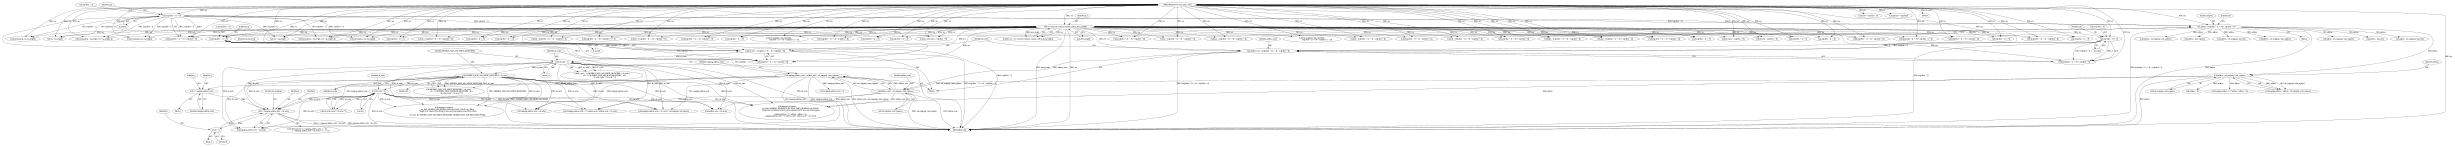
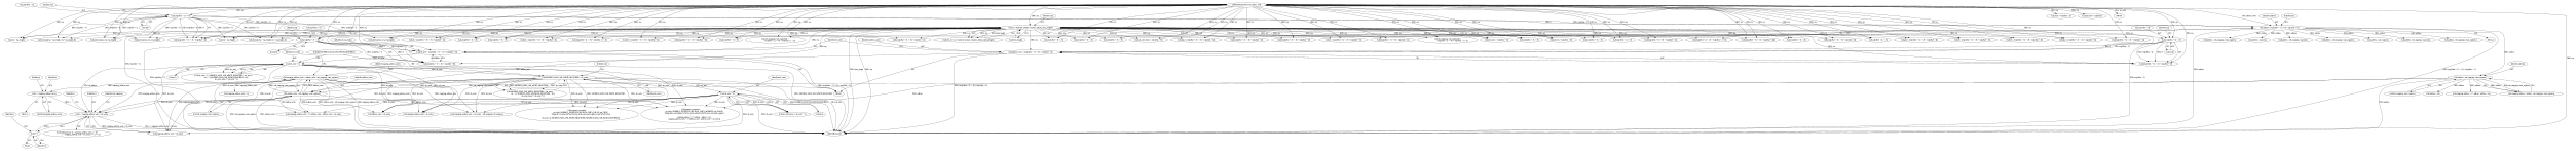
  digraph {
    fontname="Liberation Serif"
    node [fontname="Liberation Serif"]
    edge [fontname="Liberation Serif"]
    n1 [label="(Call,i < mapping_address_write + nb_write)"]
    n2 [label="(Call,i++)"]
    n3 [label="(MethodReturn,int)"]
    n4 [label="(ControlStructure,for (i = mapping_address_write, j = 10;\n                 i < mapping_address_write + nb_write; i++, j += 2))"]
    n5 [label="(Call,mapping_address_write + nb_write)"]
    n6 [label="(Block,)"]
    n7 [label="(Identifier,i)"]
    n8 [label="(Call,i = mapping_address_write)"]
    n9 [label="(Block,)"]
    n10 [label="(Identifier,mapping_address_write)"]
    n11 [label="(Call,mapping_address_write = address_write - mb_mapping->start_registers)"]
    n12 [label="(Call,address_write - mb_mapping->start_registers)"]
    n13 [label="(Call,mapping_address_write + nb_write)"]
    n14 [label="(Call,(mapping_address_write + nb_write) > mb_mapping->nb_registers)"]
    n15 [label="(Block,)"]
    n16 [label="(Call,mapping_address_write < 0)"]
    n17 [label="(Call,mb_mapping->start_registers)"]
    n18 [label="(Call,mapping_address_write < 0 ? address_write : address_write + nb_write)"]
    n19 [label="(Call,response_exception(\n                ctx, &sft, MODBUS_EXCEPTION_ILLEGAL_DATA_ADDRESS, rsp, FALSE,\n                \"Illegal data read address 0x%0X or write address 0x%0X write_and_read_registers\n\",\n                mapping_address < 0 ? address : address + nb,\n                mapping_address_write < 0 ? address_write : address_write + nb_write))"]
    n20 [label="(Call,address_write + nb_write)"]
    n21 [label="(Call,address_write = (req[offset + 5] << 8) + req[offset + 6])"]
    n22 [label="(Call,(req[offset + 5] << 8) + req[offset + 6])"]
    n23 [label="(Call,req[offset + 5] << 8)"]
    n24 [label="(Literal,8)"]
    n25 [label="(Call,ctx->backend->prepare_response_tid(req, &req_length))"]
    n26 [label="(Call,nb_write = (req[offset + 7] << 8) + req[offset + 8])"]
    n27 [label="(Call,req[offset + 7] << 8)"]
    n28 [label="(Call,nb_bytes = req[offset + 5])"]
    n29 [label="(Call,&req_length)"]
    n30 [label="(Call,nb = (req[offset + 3] << 8) + req[offset + 4])"]
    n31 [label="(Call,memcpy(rsp, req, req_length))"]
    n32 [label="(Call,req[offset + 3] << 8)"]
    n33 [label="(Call,(req[offset + 5] << 8) + req[offset + 6])"]
    n34 [label="(Call,req[offset + 3] << 8)"]
    n35 [label="(Call,nb_write_bytes = req[offset + 9])"]
    n36 [label="(Call,nb_bits = req[offset + 5])"]
    n37 [label="(Call,(req[offset + 3] << 8) + req[offset + 4])"]
    n38 [label="(Call,(req[offset + 3] << 8) + req[offset + 4])"]
    n39 [label="(Call,(req[offset + 7] << 8) + req[offset + 8])"]
    n40 [label="(Call,sft.t_id = ctx->backend->prepare_response_tid(req, &req_length))"]
    n41 [label="(Call,data = (req[offset + 3] << 8) + req[offset + 4])"]
    n42 [label="(Call,memcpy(rsp + rsp_length, req + rsp_length, 4))"]
    n43 [label="(Call,req[offset + 3] << 8)"]
    n44 [label="(Call,nb = (req[offset + 3] << 8) + req[offset + 4])"]
    n45 [label="(Call,(req[offset + j] << 8) + req[offset + j + 1])"]
    n46 [label="(Call,req[offset + 5] << 8)"]
    n47 [label="(Call,req[offset + 3] << 8)"]
    n48 [label="(Call,req + rsp_length)"]
    n49 [label="(Call,req[offset + j] << 8)"]
    n50 [label="(Call,memcpy(rsp + rsp_length, req + rsp_length, 4))"]
    n51 [label="(Call,req[offset + 3] << 8)"]
    n52 [label="(Call,and = (req[offset + 3] << 8) + req[offset + 4])"]
    n53 [label="(Call,nb = (req[offset + 3] << 8) + req[offset + 4])"]
    n54 [label="(Call,(req[offset + 3] << 8) + req[offset + 4])"]
    n55 [label="(Call,mb_mapping->tab_registers[i] =\n                    (req[offset + j] << 8) + req[offset + j + 1])"]
    n56 [label="(Call,data = (req[offset + 3] << 8) + req[offset + 4])"]
    n57 [label="(Call,or = (req[offset + 5] << 8) + req[offset + 6])"]
    n58 [label="(Call,req[offset + 3] << 8)"]
    n59 [label="(Call,req[offset + 3] << 8)"]
    n60 [label="(Call,nb = (req[offset + 3] << 8) + req[offset + 4])"]
    n61 [label="(Call,req + rsp_length)"]
    n62 [label="(Call,mb_mapping->tab_registers[i] =\n                    (req[offset + j] << 8) + req[offset + j + 1])"]
    n63 [label="(Call,(req[offset + 3] << 8) + req[offset + 4])"]
    n64 [label="(Call,req[offset + 3] << 8)"]
    n65 [label="(Call,memcpy(rsp, req, req_length))"]
    n66 [label="(Call,(req[offset + 3] << 8) + req[offset + 4])"]
    n67 [label="(Call,(req[offset + 3] << 8) + req[offset + 4])"]
    n68 [label="(Call,(req[offset + 3] << 8) + req[offset + 4])"]
    n69 [label="(Call,(req[offset + j] << 8) + req[offset + j + 1])"]
    n70 [label="(Call,memcpy(rsp, req, req_length))"]
    n71 [label="(Call,req[offset + j] << 8)"]
    n72 [label="(Call,nb = (req[offset + 3] << 8) + req[offset + 4])"]
    n73 [label="(Call,(req[offset + 3] << 8) + req[offset + 4])"]
    n74 [label="(Call,nb_write < 1)"]
    n75 [label="(Literal,8)"]
    n76 [label="(Call,req[offset + 1] << 8)"]
    n77 [label="(Call,address = (req[offset + 1] << 8) + req[offset + 2])"]
    n78 [label="(Literal,8)"]
    n79 [label="(Call,(req[offset + 1] << 8) + req[offset + 2])"]
    n80 [label="(Call,address - mb_mapping->start_registers)"]
    n81 [label="(Call,address - start_bits)"]
    n82 [label="(Call,address - mb_mapping->start_bits)"]
    n83 [label="(Call,address - mb_mapping->start_registers)"]
    n84 [label="(Call,address - start_registers)"]
    n85 [label="(Call,address - mb_mapping->start_bits)"]
    n86 [label="(Call,address - mb_mapping->start_registers)"]
    n87 [label="(Block,)"]
    n88 [label="(Call,address - mb_mapping->start_registers)"]
    n89 [label="(MethodParameterIn,const uint8_t *req)"]
    n90 [label="(Call,slave = req[offset - 1])"]
    n91 [label="(Call,function = req[offset])"]
    1000114
    n93 [label="(Call,mapping_address = address - mb_mapping->start_registers)"]
    n94 [label="(Call,mb_mapping->start_registers)"]
    n95 [label="(Call,address + nb)"]
    n96 [label="(Call,mapping_address < 0 ? address : address + nb)"]
    n97 [label="(Call,MODBUS_MAX_WR_WRITE_REGISTERS < nb_write)"]
    n98 [label="(Call,response_exception(\n                ctx, &sft, MODBUS_EXCEPTION_ILLEGAL_DATA_VALUE, rsp, TRUE,\n                \"Illegal nb of values (W%d, R%d) in write_and_read_registers (max W%d, R%d)\n\",\n                nb_write, nb, MODBUS_MAX_WR_WRITE_REGISTERS, MODBUS_MAX_WR_READ_REGISTERS))"]
    n99 [label="(Literal,1)"]
    n100 [label="(Call,nb_write < 1 || MODBUS_MAX_WR_WRITE_REGISTERS < nb_write ||\n            nb < 1 || MODBUS_MAX_WR_READ_REGISTERS < nb ||\n            nb_write_bytes != nb_write * 2)"]
    n101 [label="(Call,nb_write * 4)"]
    n102 [label="(Call,MODBUS_MAX_WR_WRITE_REGISTERS < nb_write ||\n            nb < 1 || MODBUS_MAX_WR_READ_REGISTERS < nb ||\n            nb_write_bytes != nb_write * 2)"]
    n103 [label="(Identifier,nb_write)"]
    n104 [label="(Call,nb_write_bytes != nb_write * 2)"]
    n105 [label="(Literal,2)"]
    n106 [label="(Identifier,address)"]
    n107 [label="(Identifier,nb_write)"]
    n108 [label="(Identifier,MODBUS_MAX_WR_WRITE_REGISTERS)"]
    n109 [label="(Identifier,address_write)"]
    n110 [label="(Identifier,i)"]
    n111 [label="(Identifier,nb_write)"]
    n112 [label="(Identifier,mapping_address_write)"]
    n113 [label="(Identifier,address_write)"]
    n114 [label="(Identifier,i)"]
    n115 [label="(Identifier,sft)"]
    n116 [label="(Identifier,req)"]
    n117 [label="(Call,req[offset + 1])"]
    n118 [label="(Identifier,nb_rsp_bytes)"]
    n119 [label="(Identifier,req)"]
    n120 [label="(Identifier,j)"]
    n121 [label="(Call,req[offset + 7])"]
    n122 [label="(Identifier,j)"]
    n123 [label="(Identifier,mb_mapping)"]
    n124 [label="(Identifier,nb)"]
    n125 [label="(Identifier,i)"]
    n126 [label="(Identifier,req)"]
    n127 [label="(Identifier,address)"]
    n128 [label="(Identifier,nb_write)"]
    n129 [label="(Call,req[offset + 5])"]
    n130 [label="(Identifier,req)"]
    n1 -> n2 [label="DDG: i"]
    n1 -> n3 [label="DDG: i < mapping_address_write + nb_write"]
    n1 -> n3 [label="DDG: mapping_address_write + nb_write"]
    n1 -> n4 [label="AST: "]
    n1 -> n5 [label="CFG: "]
    n2 -> n1 [label="DDG: i"]
    n2 -> n6 [label="AST: "]
    n2 -> n7 [label="CFG: "]
    n5 -> n1 [label="AST: "]
    n7 -> n2 [label="AST: "]
    n8 -> n1 [label="DDG: i"]
    n8 -> n9 [label="AST: "]
    n8 -> n10 [label="CFG: "]
    n10 -> n8 [label="AST: "]
    n11 -> n1 [label="DDG: mapping_address_write"]
    n11 -> n3 [label="DDG: mapping_address_write"]
    n11 -> n3 [label="DDG: address_write - mb_mapping->start_registers"]
    n11 -> n5 [label="DDG: mapping_address_write"]
    n11 -> n8 [label="DDG: mapping_address_write"]
    n11 -> n12 [label="CFG: "]
    n11 -> n13 [label="DDG: mapping_address_write"]
    n11 -> n14 [label="DDG: mapping_address_write"]
    n11 -> n15 [label="AST: "]
    n11 -> n16 [label="DDG: mapping_address_write"]
    n12 -> n3 [label="DDG: address_write"]
    n12 -> n3 [label="DDG: mb_mapping->start_registers"]
    n12 -> n11 [label="AST: "]
    n12 -> n11 [label="DDG: address_write"]
    n12 -> n11 [label="DDG: mb_mapping->start_registers"]
    n12 -> n17 [label="CFG: "]
    n12 -> n18 [label="DDG: address_write"]
    n12 -> n19 [label="DDG: address_write"]
    n12 -> n20 [label="DDG: address_write"]
    n17 -> n12 [label="AST: "]
    n21 -> n3 [label="DDG: (req[offset + 5] << 8) + req[offset + 6]"]
    n21 -> n12 [label="DDG: address_write"]
    n21 -> n15 [label="AST: "]
    n21 -> n22 [label="CFG: "]
    n22 -> n21 [label="AST: "]
    n23 -> n3 [label="DDG: req[offset + 5]"]
    n23 -> n21 [label="DDG: req[offset + 5]"]
    n23 -> n21 [label="DDG: 8"]
    n23 -> n22 [label="AST: "]
    n23 -> n22 [label="DDG: req[offset + 5]"]
    n23 -> n22 [label="DDG: 8"]
    n23 -> n24 [label="CFG: "]
    n24 -> n23 [label="AST: "]
    n25 -> n3 [label="DDG: req"]
    n25 -> n3 [label="DDG: &req_length"]
    n25 -> n21 [label="DDG: req"]
    n25 -> n22 [label="DDG: req"]
    n25 -> n23 [label="DDG: req"]
    n25 -> n26 [label="DDG: req"]
    n25 -> n27 [label="DDG: req"]
    n25 -> n28 [label="DDG: req"]
    n25 -> n29 [label="CFG: "]
    n25 -> n30 [label="DDG: req"]
    n25 -> n31 [label="DDG: req"]
    n25 -> n32 [label="DDG: req"]
    n25 -> n33 [label="DDG: req"]
    n25 -> n34 [label="DDG: req"]
    n25 -> n35 [label="DDG: req"]
    n25 -> n36 [label="DDG: req"]
    n25 -> n37 [label="DDG: req"]
    n25 -> n38 [label="DDG: req"]
    n25 -> n39 [label="DDG: req"]
    n25 -> n40 [label="AST: "]
    n25 -> n40 [label="DDG: req"]
    n25 -> n40 [label="DDG: &req_length"]
    n25 -> n41 [label="DDG: req"]
    n25 -> n42 [label="DDG: req"]
    n25 -> n43 [label="DDG: req"]
    n25 -> n44 [label="DDG: req"]
    n25 -> n45 [label="DDG: req"]
    n25 -> n46 [label="DDG: req"]
    n25 -> n47 [label="DDG: req"]
    n25 -> n48 [label="DDG: req"]
    n25 -> n49 [label="DDG: req"]
    n25 -> n50 [label="DDG: req"]
    n25 -> n51 [label="DDG: req"]
    n25 -> n52 [label="DDG: req"]
    n25 -> n53 [label="DDG: req"]
    n25 -> n54 [label="DDG: req"]
    n25 -> n55 [label="DDG: req"]
    n25 -> n56 [label="DDG: req"]
    n25 -> n57 [label="DDG: req"]
    n25 -> n58 [label="DDG: req"]
    n25 -> n59 [label="DDG: req"]
    n25 -> n60 [label="DDG: req"]
    n25 -> n61 [label="DDG: req"]
    n25 -> n62 [label="DDG: req"]
    n25 -> n63 [label="DDG: req"]
    n25 -> n64 [label="DDG: req"]
    n25 -> n65 [label="DDG: req"]
    n25 -> n66 [label="DDG: req"]
    n25 -> n67 [label="DDG: req"]
    n25 -> n68 [label="DDG: req"]
    n25 -> n69 [label="DDG: req"]
    n25 -> n70 [label="DDG: req"]
    n25 -> n71 [label="DDG: req"]
    n25 -> n72 [label="DDG: req"]
    n25 -> n73 [label="DDG: req"]
    n26 -> n3 [label="DDG: (req[offset + 7] << 8) + req[offset + 8]"]
    n26 -> n15 [label="AST: "]
    n26 -> n39 [label="CFG: "]
    n26 -> n74 [label="DDG: nb_write"]
    n27 -> n3 [label="DDG: req[offset + 7]"]
    n27 -> n26 [label="DDG: req[offset + 7]"]
    n27 -> n26 [label="DDG: 8"]
    n27 -> n39 [label="AST: "]
    n27 -> n39 [label="DDG: req[offset + 7]"]
    n27 -> n39 [label="DDG: 8"]
    n27 -> n75 [label="CFG: "]
    n29 -> n25 [label="AST: "]
-   n39 -> n26 [label="AST: "]
+   n39 -> n26 [label="MODBUS: "]
    n40 -> n25 [label="CFG: "]
-   n74 -> n1 [label="DDG: nb_write"]
-   n74 -> n3 [label="DDG: nb_write"]
+   n74 -> n1 [label="DDG: nb_address"]
+   n74 -> n3 [label="DDG: MODBUS_MAX_WR_WRITE_REGISTERS"]
    n74 -> n5 [label="DDG: nb_write"]
    n74 -> n13 [label="DDG: nb_write"]
    n74 -> n14 [label="DDG: nb_write"]
    n74 -> n18 [label="DDG: nb_write"]
    n74 -> n19 [label="DDG: nb_write"]
    n74 -> n20 [label="DDG: nb_write"]
    n74 -> n97 [label="DDG: nb_write"]
    n74 -> n98 [label="DDG: nb_write"]
    n74 -> n99 [label="CFG: "]
    n74 -> n100 [label="AST: "]
    n74 -> n100 [label="DDG: nb_write"]
    n74 -> n100 [label="DDG: 1"]
    n75 -> n27 [label="AST: "]
    n76 -> n3 [label="DDG: req[offset + 1]"]
    n76 -> n25 [label="DDG: req[offset + 1]"]
    n76 -> n31 [label="DDG: req[offset + 1]"]
    n76 -> n42 [label="DDG: req[offset + 1]"]
    n76 -> n48 [label="DDG: req[offset + 1]"]
    n76 -> n50 [label="DDG: req[offset + 1]"]
    n76 -> n61 [label="DDG: req[offset + 1]"]
    n76 -> n65 [label="DDG: req[offset + 1]"]
    n76 -> n70 [label="DDG: req[offset + 1]"]
    n76 -> n77 [label="DDG: req[offset + 1]"]
    n76 -> n77 [label="DDG: 8"]
    n76 -> n78 [label="CFG: "]
    n76 -> n79 [label="AST: "]
    n76 -> n79 [label="DDG: req[offset + 1]"]
    n76 -> n79 [label="DDG: 8"]
    n77 -> n3 [label="DDG: (req[offset + 1] << 8) + req[offset + 2]"]
    n77 -> n3 [label="DDG: address"]
    n77 -> n79 [label="CFG: "]
    n77 -> n80 [label="DDG: address"]
    n77 -> n81 [label="DDG: address"]
    n77 -> n82 [label="DDG: address"]
    n77 -> n83 [label="DDG: address"]
    n77 -> n84 [label="DDG: address"]
    n77 -> n85 [label="DDG: address"]
    n77 -> n86 [label="DDG: address"]
    n77 -> n87 [label="AST: "]
    n77 -> n88 [label="DDG: address"]
    n78 -> n76 [label="AST: "]
    n79 -> n77 [label="AST: "]
    n80 -> n3 [label="DDG: address"]
    n80 -> n12 [label="DDG: mb_mapping->start_registers"]
    n80 -> n19 [label="DDG: address"]
    n80 -> n93 [label="AST: "]
    n80 -> n93 [label="DDG: address"]
    n80 -> n93 [label="DDG: mb_mapping->start_registers"]
    n80 -> n94 [label="CFG: "]
    n80 -> n95 [label="DDG: address"]
    n80 -> n96 [label="DDG: address"]
    n89 -> n3 [label="DDG: req"]
    n89 -> n21 [label="DDG: req"]
    n89 -> n22 [label="DDG: req"]
    n89 -> n23 [label="DDG: req"]
    n89 -> n25 [label="DDG: req"]
    n89 -> n26 [label="DDG: req"]
    n89 -> n27 [label="DDG: req"]
    n89 -> n28 [label="DDG: req"]
    n89 -> n30 [label="DDG: req"]
    n89 -> n31 [label="DDG: req"]
    n89 -> n32 [label="DDG: req"]
    n89 -> n33 [label="DDG: req"]
    n89 -> n34 [label="DDG: req"]
    n89 -> n35 [label="DDG: req"]
    n89 -> n36 [label="DDG: req"]
    n89 -> n37 [label="DDG: req"]
    n89 -> n38 [label="DDG: req"]
    n89 -> n39 [label="DDG: req"]
    n89 -> n41 [label="DDG: req"]
    n89 -> n42 [label="DDG: req"]
    n89 -> n43 [label="DDG: req"]
    n89 -> n44 [label="DDG: req"]
    n89 -> n45 [label="DDG: req"]
    n89 -> n46 [label="DDG: req"]
    n89 -> n47 [label="DDG: req"]
    n89 -> n48 [label="DDG: req"]
    n89 -> n49 [label="DDG: req"]
    n89 -> n50 [label="DDG: req"]
    n89 -> n51 [label="DDG: req"]
    n89 -> n52 [label="DDG: req"]
    n89 -> n53 [label="DDG: req"]
    n89 -> n54 [label="DDG: req"]
    n89 -> n55 [label="DDG: req"]
    n89 -> n56 [label="DDG: req"]
    n89 -> n57 [label="DDG: req"]
    n89 -> n58 [label="DDG: req"]
    n89 -> n59 [label="DDG: req"]
    n89 -> n60 [label="DDG: req"]
    n89 -> n61 [label="DDG: req"]
    n89 -> n62 [label="DDG: req"]
    n89 -> n63 [label="DDG: req"]
    n89 -> n64 [label="DDG: req"]
    n89 -> n65 [label="DDG: req"]
    n89 -> n66 [label="DDG: req"]
    n89 -> n67 [label="DDG: req"]
    n89 -> n68 [label="DDG: req"]
    n89 -> n69 [label="DDG: req"]
    n89 -> n70 [label="DDG: req"]
    n89 -> n71 [label="DDG: req"]
    n89 -> n72 [label="DDG: req"]
    n89 -> n73 [label="DDG: req"]
    n89 -> n76 [label="DDG: req"]
-   n89 -> n77 [label="DDG: req"]
+   n89 -> n77 [label="DDG: address_write"]
    n89 -> n79 [label="DDG: req"]
    n89 -> n90 [label="DDG: req"]
    n89 -> n91 [label="DDG: req"]
    n89 -> 1000114 [label="DDG: nb_write"]
    n93 -> n80 [label="CFG: "]
    n94 -> n80 [label="AST: "]
    n97 -> n1 [label="DDG: nb_write"]
    n97 -> n3 [label="DDG: nb_write"]
    n97 -> n3 [label="DDG: MODBUS_MAX_WR_WRITE_REGISTERS"]
    n97 -> n5 [label="DDG: nb_write"]
    n97 -> n13 [label="DDG: nb_write"]
    n97 -> n14 [label="DDG: nb_write"]
    n97 -> n18 [label="DDG: nb_write"]
    n97 -> n19 [label="DDG: nb_write"]
    n97 -> n20 [label="DDG: nb_write"]
    n97 -> n98 [label="DDG: nb_write"]
    n97 -> n98 [label="DDG: MODBUS_MAX_WR_WRITE_REGISTERS"]
    n97 -> n101 [label="DDG: nb_write"]
    n97 -> n102 [label="AST: "]
    n97 -> n102 [label="DDG: MODBUS_MAX_WR_WRITE_REGISTERS"]
    n97 -> n102 [label="DDG: nb_write"]
    n97 -> n103 [label="CFG: "]
    n99 -> n74 [label="AST: "]
    n100 -> n74 [label="CFG: "]
    n101 -> n1 [label="DDG: nb_write"]
    n101 -> n3 [label="DDG: nb_write"]
    n101 -> n5 [label="DDG: nb_write"]
    n101 -> n13 [label="DDG: nb_write"]
    n101 -> n14 [label="DDG: nb_write"]
    n101 -> n18 [label="DDG: nb_write"]
    n101 -> n19 [label="DDG: nb_write"]
    n101 -> n20 [label="DDG: nb_write"]
    n101 -> n98 [label="DDG: nb_write"]
    n101 -> n104 [label="AST: "]
    n101 -> n104 [label="DDG: nb_write"]
    n101 -> n104 [label="DDG: 2"]
    n101 -> n105 [label="CFG: "]
    n102 -> n97 [label="CFG: "]
    n103 -> n97 [label="AST: "]
    n104 -> n101 [label="CFG: "]
    n105 -> n101 [label="AST: "]
    n106 -> n77 [label="AST: "]
    n107 -> n11 [label="CFG: "]
    n107 -> n74 [label="AST: "]
    n108 -> n74 [label="CFG: "]
    n108 -> n97 [label="AST: "]
    n109 -> n21 [label="AST: "]
    n110 -> n1 [label="CFG: "]
    n111 -> n101 [label="AST: "]
    n112 -> n11 [label="AST: "]
    n113 -> n12 [label="AST: "]
    n114 -> n1 [label="AST: "]
    n115 -> n77 [label="CFG: "]
    n116 -> n27 [label="CFG: "]
    n117 -> n76 [label="AST: "]
    n118 -> n26 [label="CFG: "]
    n119 -> n25 [label="AST: "]
    n120 -> n8 [label="CFG: "]
    n121 -> n27 [label="AST: "]
    n122 -> n2 [label="CFG: "]
    n123 -> n1 [label="CFG: "]
-   n97 -> n124 [label="CFG: "]
+   n124 -> n97 [label="CFG: "]
    n125 -> n8 [label="AST: "]
    n126 -> n23 [label="CFG: "]
    n127 -> n80 [label="AST: "]
    n128 -> n21 [label="CFG: "]
    n128 -> n26 [label="AST: "]
    n129 -> n23 [label="AST: "]
    n130 -> n76 [label="CFG: "]
  }
